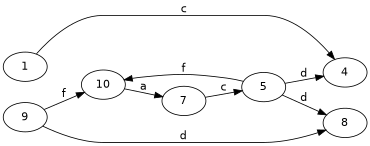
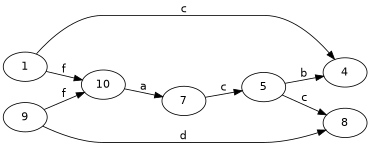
  strict digraph {
    fontname="DejaVu Sans"
    rankdir=LR
    node [fontname="DejaVu Sans"]
    edge [fontname="DejaVu Sans"]
    1
    4
    n3 [label=7]
    5
    8
    10
    n7 [label=9]
    1 -> 4 [label=c]
    n3 -> 5 [label=c]
-   5 -> 4 [label=d]
-   5 -> 8 [label=d]
-   5 -> 10 [label=f]
+   5 -> 4 [label=b]
+   5 -> 8 [label=c]
+   1 -> 10 [label=f]
    10 -> n3 [label=a]
    n7 -> 8 [label=d]
    n7 -> 10 [label=f]
  }
